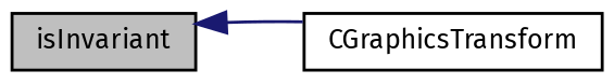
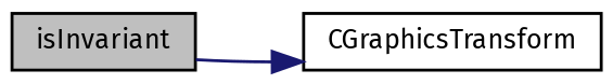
  digraph {
    rankdir=LR
    fontname="Fira Sans"
    node [color=black fontname="Fira Sans" fontsize=9 shape=record]
    n1 [fillcolor=grey75 fontcolor=black height=0.2 label=isInvariant style=filled width=0.4]
    n2 [height=0.2 label=CGraphicsTransform width=0.4]
-   n2 -> n1 [color=midnightblue fontname="Fira Sans" fontsize=9 labelfontname=Arial labelfontsize=9 style=solid]
+   n1 -> n2 [color=midnightblue fontname="Fira Sans" fontsize=9 labelfontname=Arial labelfontsize=9 style=solid]
  }
